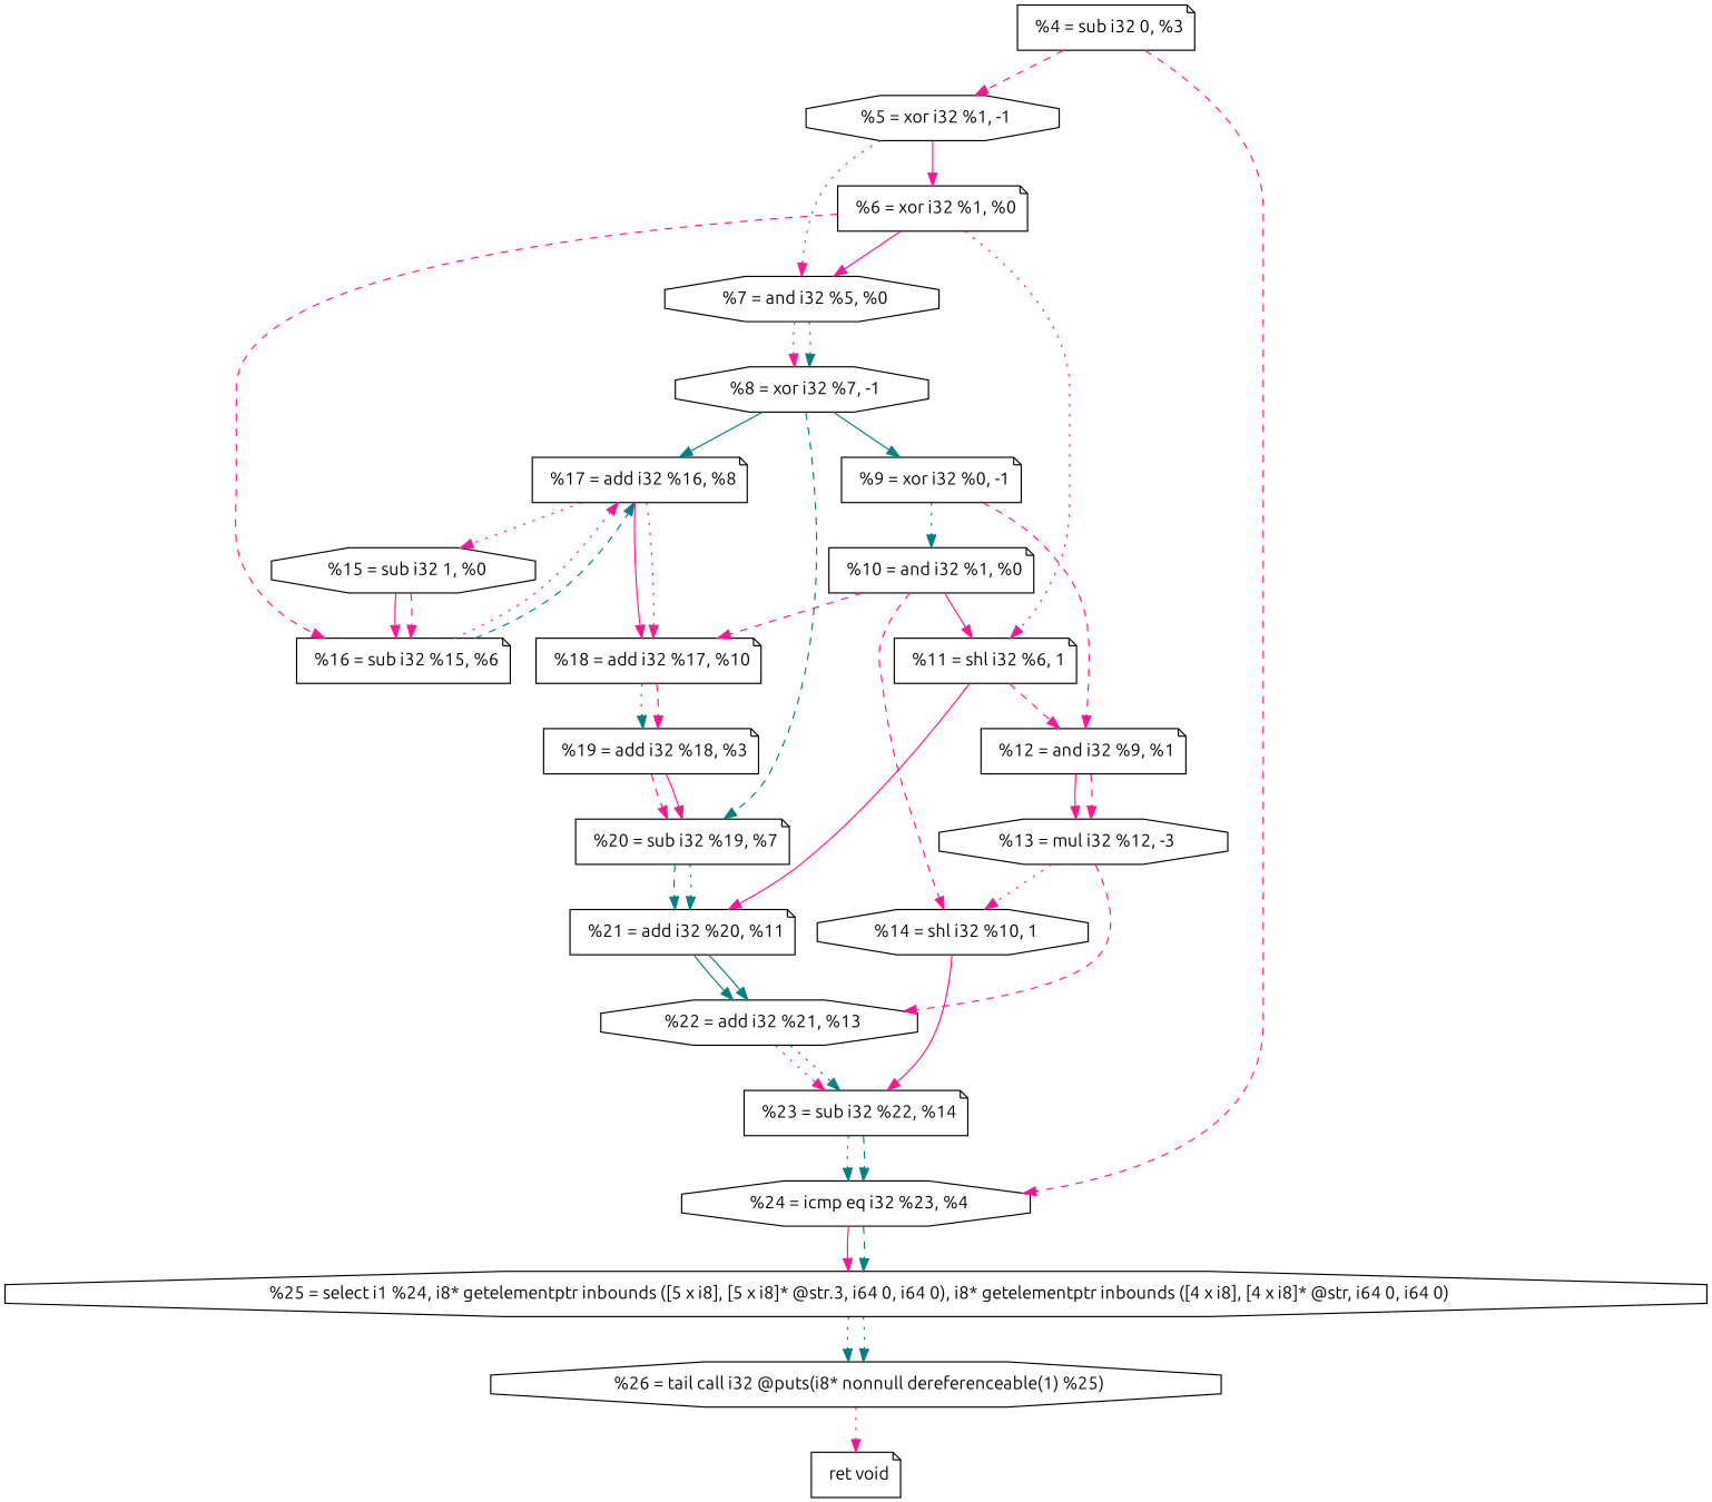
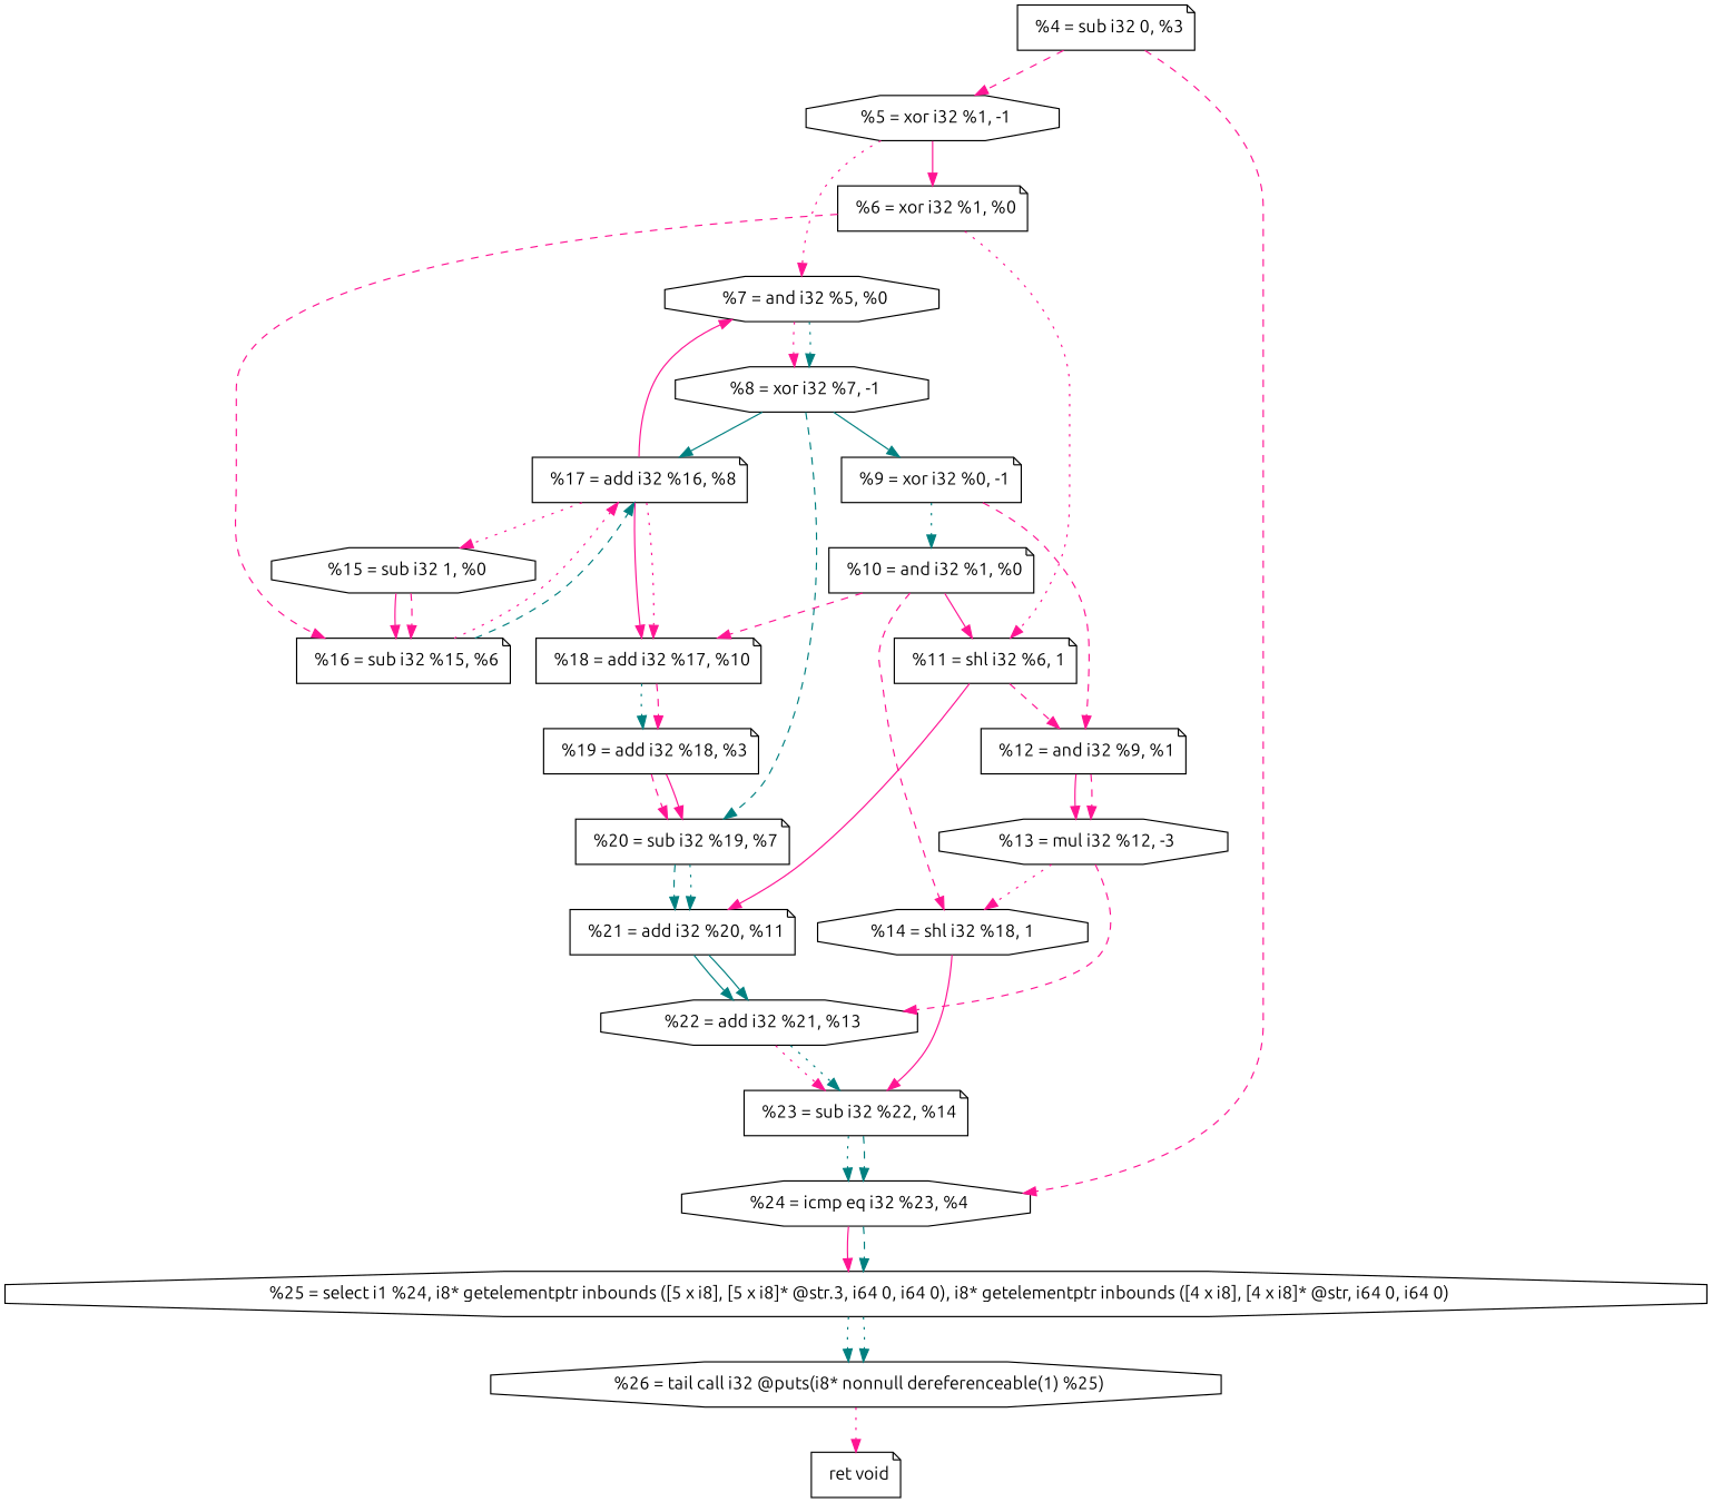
  digraph {
    fontname=Ubuntu
    node [fontname=Ubuntu shape=note]
    edge [color=deeppink fontname=Ubuntu style=dashed]
    n1 [label="  %4 = sub i32 0, %3"]
    n2 [label="  %5 = xor i32 %1, -1" shape=octagon]
    n3 [label="  %24 = icmp eq i32 %23, %4" shape=octagon]
    n4 [label="  %19 = add i32 %18, %3"]
    n5 [label="  %20 = sub i32 %19, %7"]
    n6 [label="  %6 = xor i32 %1, %0"]
    n7 [label="  %7 = and i32 %5, %0" shape=octagon]
    n8 [label="  %25 = select i1 %24, i8* getelementptr inbounds ([5 x i8], [5 x i8]* @str.3, i64 0, i64 0), i8* getelementptr inbounds ([4 x i8], [4 x i8]* @str, i64 0, i64 0)" shape=octagon]
    n9 [label="  %11 = shl i32 %6, 1"]
    n10 [label="  %16 = sub i32 %15, %6"]
    n11 [label="  %8 = xor i32 %7, -1" shape=octagon]
    n12 [label="  %12 = and i32 %9, %1"]
    n13 [label="  %21 = add i32 %20, %11"]
    n14 [label="  %17 = add i32 %16, %8"]
    n15 [label="  %9 = xor i32 %0, -1"]
    n16 [label="  %10 = and i32 %1, %0"]
    n17 [label="  %18 = add i32 %17, %10"]
    n18 [label="  %15 = sub i32 1, %0" shape=octagon]
-   n19 [label="  %14 = shl i32 %10, 1" shape=octagon]
+   n19 [label="%14 = shl i32 %18, 1" shape=octagon]
    n20 [label="  %13 = mul i32 %12, -3" shape=octagon]
    n21 [label="  %23 = sub i32 %22, %14"]
    n22 [label="  %22 = add i32 %21, %13" shape=octagon]
    n23 [label="  %26 = tail call i32 @puts(i8* nonnull dereferenceable(1) %25)" shape=octagon]
    n24 [label="  ret void"]
    n1 -> n2
    n1 -> n3
    n2 -> n6 [style=solid]
    n2 -> n7 [style=dotted]
    n3 -> n8 [style=solid]
    n3 -> n8 [color=teal]
    n4 -> n5
    n4 -> n5 [style=solid]
    n5 -> n13 [color=teal]
    n5 -> n13 [color=teal style=dotted]
-   n6 -> n7 [style=solid]
+   n14 -> n7 [style=solid]
    n6 -> n9 [style=dotted]
    n6 -> n10
    n7 -> n11 [style=dotted]
    n7 -> n11 [color=teal style=dotted]
    n8 -> n23 [color=teal style=dotted]
    n8 -> n23 [color=teal style=dotted]
    n9 -> n12
    n9 -> n13 [style=solid]
    n10 -> n14 [style=dotted]
    n10 -> n14 [color=teal]
    n11 -> n5 [color=teal]
    n11 -> n14 [color=teal style=solid]
    n11 -> n15 [color=teal style=solid]
    n12 -> n20 [style=solid]
    n12 -> n20
    n13 -> n22 [color=teal style=solid]
    n13 -> n22 [color=teal style=solid]
    n14 -> n17 [style=solid]
    n14 -> n17 [style=dotted]
    n14 -> n18 [style=dotted]
    n15 -> n12
    n15 -> n16 [color=teal style=dotted]
    n16 -> n9 [style=solid]
    n16 -> n17
    n16 -> n19
    n17 -> n4 [color=teal style=dotted]
    n17 -> n4
    n18 -> n10 [style=solid]
    n18 -> n10
    n19 -> n21 [style=solid]
    n20 -> n19 [style=dotted]
    n20 -> n22
    n21 -> n3 [color=teal style=dotted]
    n21 -> n3 [color=teal]
    n22 -> n21 [style=dotted]
    n22 -> n21 [color=teal style=dotted]
    n23 -> n24 [style=dotted]
  }
